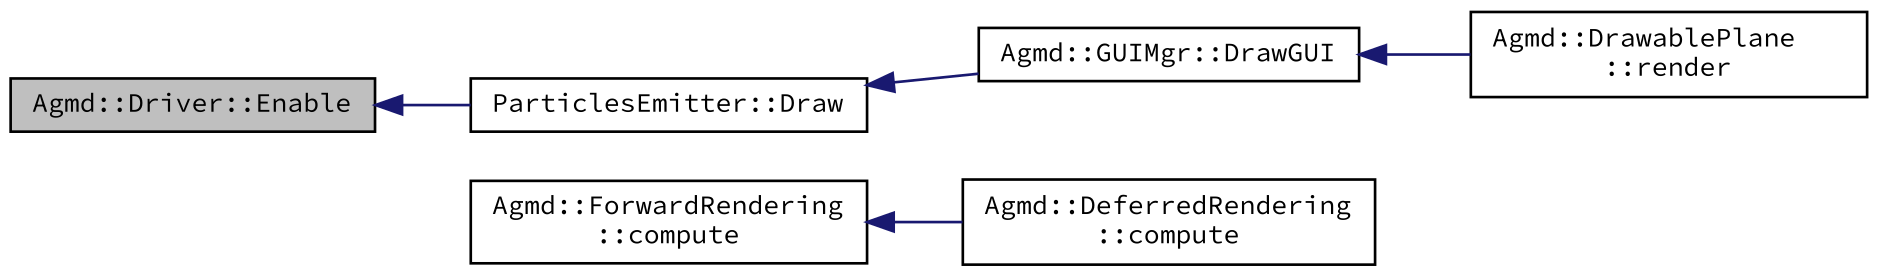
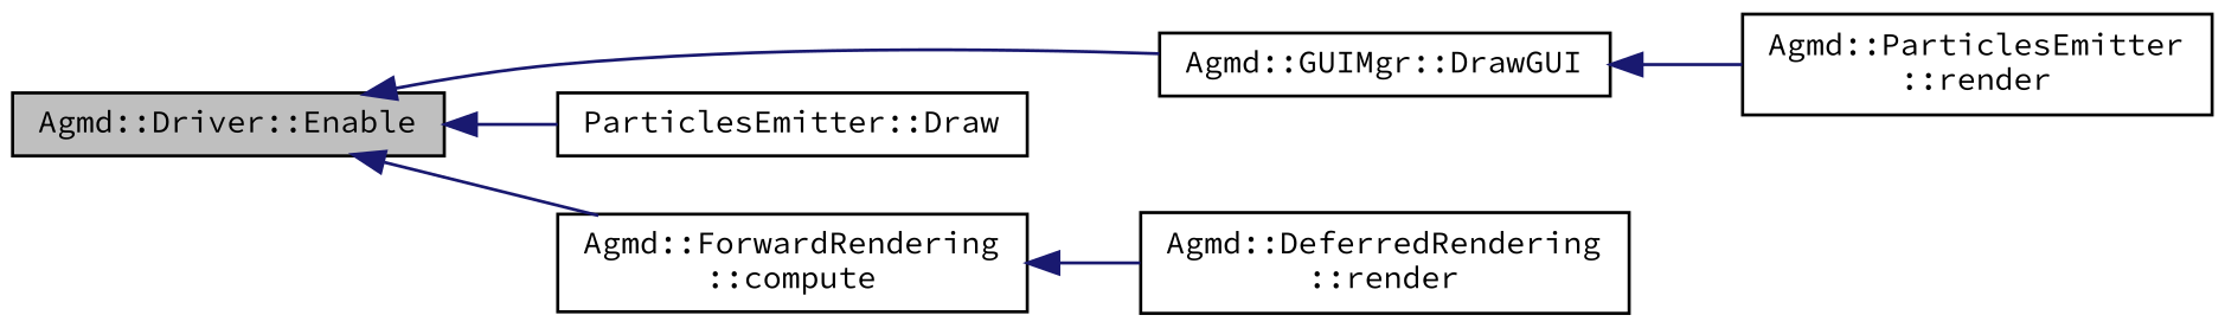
  digraph {
    fontname="Source Code Pro"
    rankdir=LR
    node [color=black fillcolor=white fontname="Source Code Pro" fontsize=10 shape=record style=filled]
    edge [color=midnightblue dir=back fontname="Source Code Pro" fontsize=10 labelfontname=Helvetica labelfontsize=10 style=solid]
    n1 [fillcolor=grey75 fontcolor=black height=0.2 label="Agmd::Driver::Enable" width=0.4]
    n2 [height=0.2 label="Agmd::GUIMgr::DrawGUI" width=0.4]
    n3 [height=0.2 label="Agmd::ForwardRendering\l::compute" width=0.4]
    n4 [height=0.2 label="ParticlesEmitter::Draw" width=0.4]
-   n5 [height=0.2 label="Agmd::DrawablePlane\l::render" width=0.4]
-   n6 [height=0.2 label="Agmd::DeferredRendering\l::compute" width=0.4]
-   n4 -> n2
+   n5 [height=0.2 label="Agmd::ParticlesEmitter\l::render" width=0.4]
+   n6 [height=0.2 label="Agmd::DeferredRendering\l::render" width=0.4]
+   n1 -> n2
+   n1 -> n3
    n1 -> n4
    n2 -> n5
    n3 -> n6
  }
